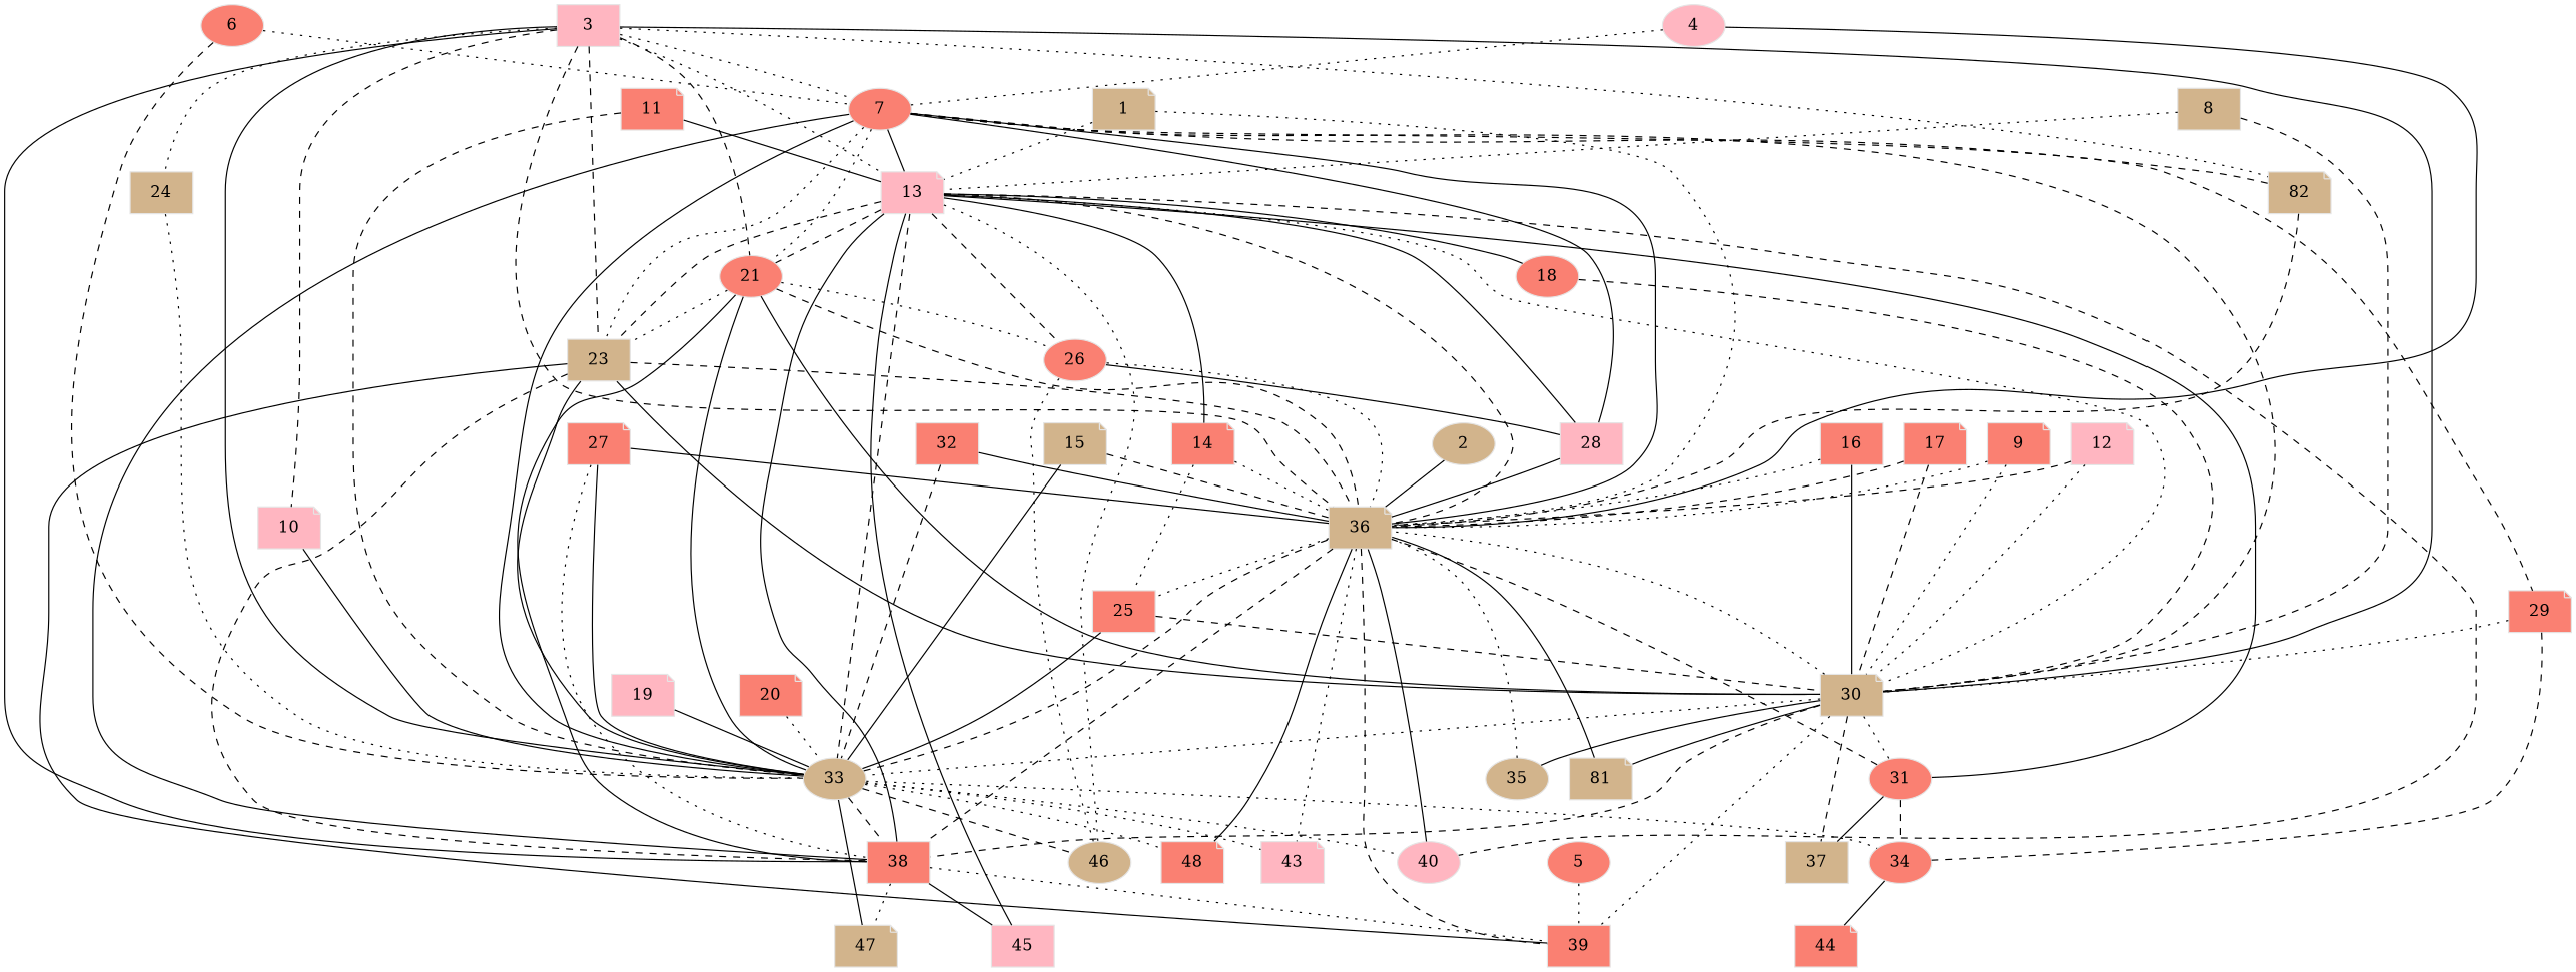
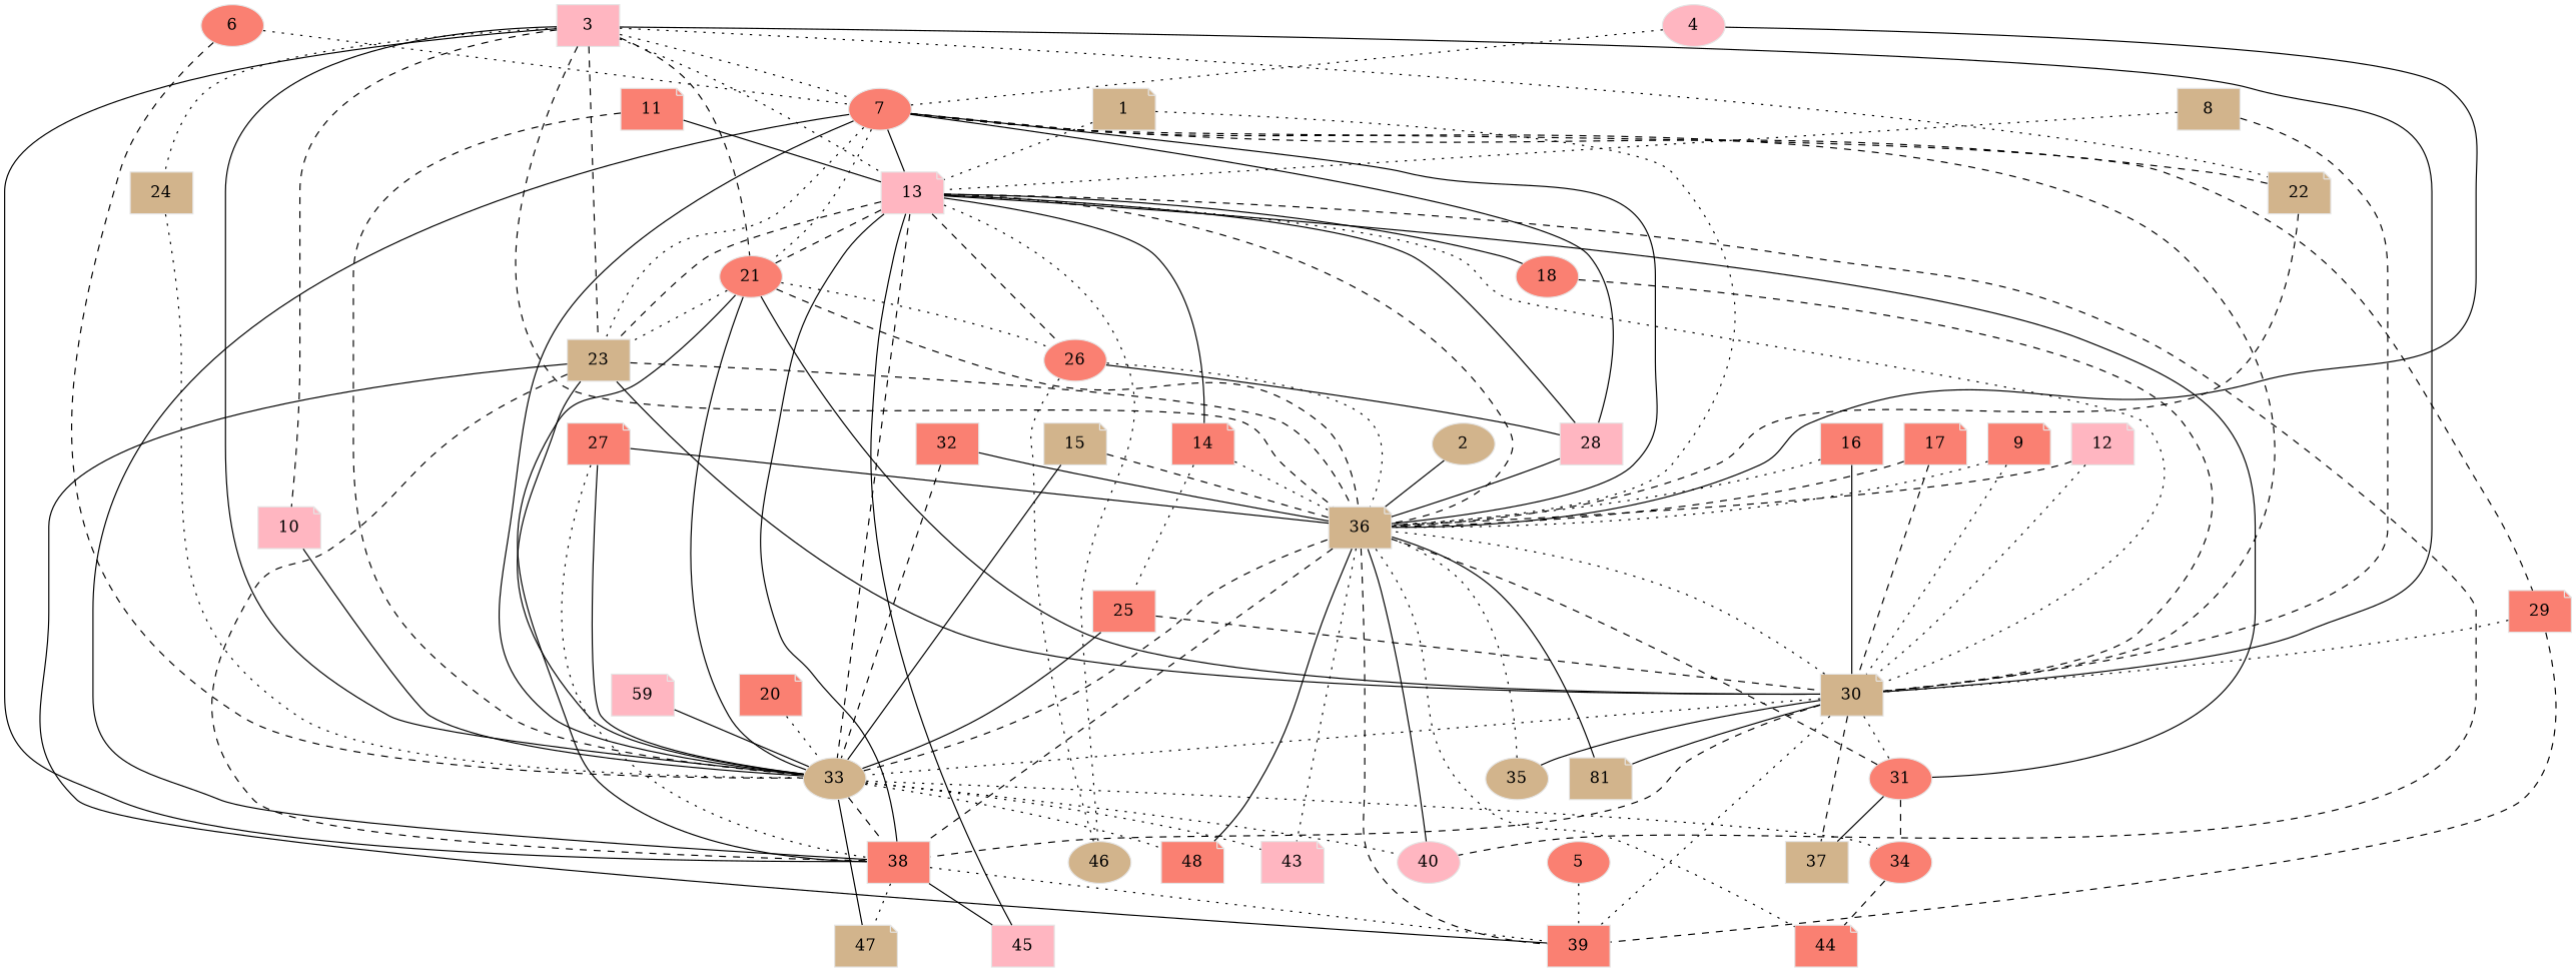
  graph {
    node [color=gray90 fillcolor=salmon shape=note style=filled]
    edge [style=solid weight=1.0]
    1 [fillcolor=tan]
    13 [fillcolor=lightpink]
    36 [fillcolor=tan]
    21 [shape=ellipse]
    23 [fillcolor=tan shape=box]
    30 [fillcolor=tan]
    33 [fillcolor=tan shape=ellipse]
    38 [shape=box]
    28 [fillcolor=lightpink shape=box]
    14
    18 [shape=ellipse]
    26 [shape=ellipse]
    31 [shape=ellipse]
    40 [fillcolor=lightpink shape=ellipse]
    45 [fillcolor=lightpink shape=box]
    46 [fillcolor=tan shape=ellipse]
    39 [shape=box]
    n18 [fillcolor=tan label=81]
    n19 [label=48]
    43 [fillcolor=lightpink]
    44
    2 [fillcolor=tan shape=ellipse]
    3 [fillcolor=lightpink shape=box]
    7 [shape=ellipse]
    10 [fillcolor=lightpink]
-   22 [fillcolor=tan label=82]
+   22 [fillcolor=tan]
    24 [fillcolor=tan shape=box]
    29
    35 [fillcolor=tan shape=ellipse]
    37 [fillcolor=tan shape=box]
    34 [shape=ellipse]
    47 [fillcolor=tan]
    4 [fillcolor=lightpink shape=ellipse]
    5 [shape=ellipse]
    6 [shape=ellipse]
    8 [fillcolor=tan shape=box]
    9
    11
    12 [fillcolor=lightpink]
    25 [shape=box]
    15 [fillcolor=tan]
    16 [shape=box]
    17
-   19 [fillcolor=lightpink]
+   19 [fillcolor=lightpink label=59]
    20
    27
    32 [shape=box]
    1 -- 13 [style=dotted]
    1 -- 36 [style=dotted]
    13 -- 36 [style=dashed]
    13 -- 21 [style=dashed]
    13 -- 23 [style=dashed weight=2.0]
    13 -- 30 [style=dotted]
    13 -- 33 [style=dashed weight=3.0]
    13 -- 38 [weight=2.0]
    13 -- 28
    13 -- 14
    13 -- 18
    13 -- 26 [style=dashed weight=2.0]
    13 -- 31 [weight=2.0]
    13 -- 40 [style=dashed]
    13 -- 45 [weight=2.0]
    13 -- 46 [style=dotted]
    36 -- 38 [style=dashed weight=3.0]
    36 -- 40
    36 -- 39 [style=dashed]
    36 -- n18
    36 -- n19
    36 -- 43 [style=dotted]
-   36 -- 25 [style=dotted]
+   36 -- 44 [style=dotted]
    21 -- 36 [style=dashed weight=2.0]
    21 -- 23 [style=dotted]
    21 -- 30 [weight=2.0]
    21 -- 33
    21 -- 38
    21 -- 26 [style=dotted]
    23 -- 36 [style=dashed]
    23 -- 30 [weight=2.0]
    23 -- 33
    23 -- 38 [style=dashed]
    23 -- 39
    30 -- 36 [style=dotted]
    30 -- 33 [style=dotted]
    30 -- 38 [style=dashed]
    30 -- 31 [style=dotted]
    30 -- 39 [style=dotted weight=2.0]
    30 -- n18
    30 -- 35
    30 -- 37 [style=dashed]
    33 -- 36 [style=dashed]
    33 -- 38 [style=dashed]
    33 -- 40 [style=dotted]
-   33 -- 46 [style=dashed]
    33 -- n19 [style=dotted]
    33 -- 43 [style=dotted]
    33 -- 34 [style=dotted weight=2.0]
    33 -- 47
    38 -- 45
    38 -- 39 [style=dotted]
    38 -- 47 [style=dotted]
    28 -- 36
    14 -- 36 [style=dotted weight=3.0]
    14 -- 25 [style=dotted]
    18 -- 30 [style=dashed]
    26 -- 36 [style=dotted]
    26 -- 28
    26 -- 46 [style=dotted]
    31 -- 36 [style=dashed]
    31 -- 37
    31 -- 34 [style=dashed weight=2.0]
    2 -- 36
    3 -- 13 [style=dotted weight=3.0]
    3 -- 36 [style=dashed weight=4.0]
    3 -- 21 [style=dashed weight=2.0]
    3 -- 23 [style=dashed weight=2.0]
    3 -- 30 [weight=3.0]
    3 -- 33 [weight=2.0]
    3 -- 38 [weight=3.0]
    3 -- 7 [style=dotted weight=2.0]
    3 -- 10 [style=dashed]
    3 -- 22 [style=dotted]
    3 -- 24 [style=dotted]
    7 -- 13
    7 -- 36 [weight=2.0]
    7 -- 21 [style=dotted weight=2.0]
    7 -- 23 [style=dotted]
    7 -- 30 [style=dashed]
    7 -- 33
    7 -- 38
    7 -- 28
    7 -- 22 [style=dashed]
    7 -- 29 [style=dashed]
    10 -- 33
    22 -- 36 [style=dashed]
    24 -- 33 [style=dotted]
    29 -- 30 [style=dotted weight=2.0]
-   29 -- 34 [style=dashed]
+   29 -- 39 [style=dashed]
    35 -- 36 [style=dotted]
-   34 -- 44
+   34 -- 44 [style=dashed]
    4 -- 36
    4 -- 7 [style=dotted]
    5 -- 39 [style=dotted]
    6 -- 33 [style=dashed]
    6 -- 7 [style=dotted]
    8 -- 13 [style=dotted]
    8 -- 30 [style=dashed]
    9 -- 36 [style=dotted]
    9 -- 30 [style=dotted]
    11 -- 13
    11 -- 33 [style=dashed]
    12 -- 36 [style=dashed]
    12 -- 30 [style=dotted]
    25 -- 30 [style=dashed]
    25 -- 33 [weight=2.0]
    15 -- 36 [style=dashed]
    15 -- 33
    16 -- 36 [style=dotted]
    16 -- 30
    17 -- 36 [style=dashed weight=2.0]
    17 -- 30 [style=dashed]
    19 -- 33
    20 -- 33 [style=dotted]
    27 -- 36 [weight=2.0]
    27 -- 33
    27 -- 38 [style=dotted]
    32 -- 36
    32 -- 33 [style=dashed]
  }
